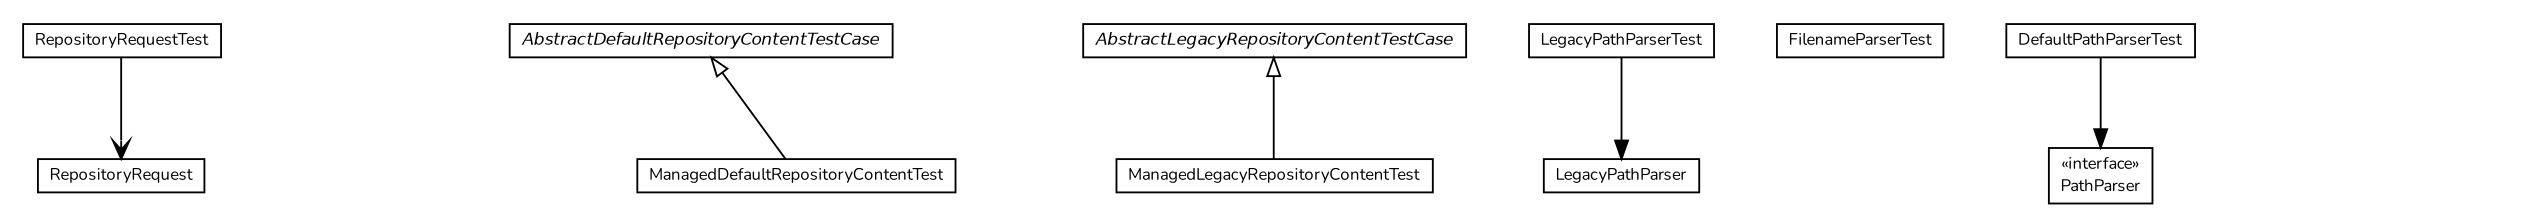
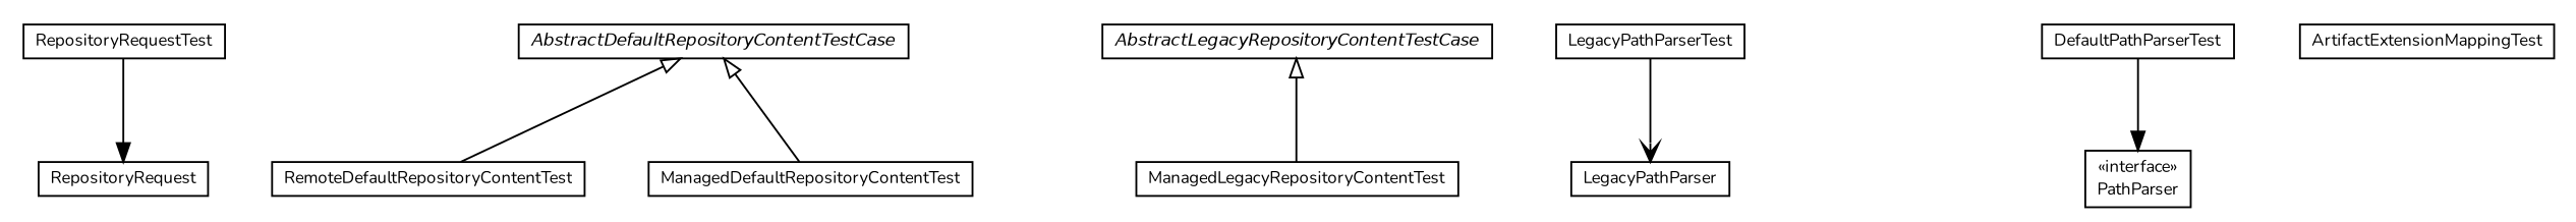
  digraph {
    fontname=Nunito
    node [fontcolor=black fontname=Nunito fontsize=9.0 shape=plaintext]
    edge [fontname=Nunito fontsize=10.0 headport=p labelfontname=Helvetica labelfontsize=10 tailport=p]
    n1 [label=<<table border="0" cellborder="1" cellspacing="0" cellpadding="2" port="p" href="./RepositoryRequestTest.html"> 		<tr><td><table border="0" cellspacing="0" cellpadding="1"> 			<tr><td> RepositoryRequestTest </td></tr> 		</table></td></tr> 		</table>>]
    n2 [label=<<table border="0" cellborder="1" cellspacing="0" cellpadding="2" port="p" href="http://java.sun.com/j2se/1.4.2/docs/api/org/apache/maven/archiva/repository/content/RepositoryRequest.html"> 		<tr><td><table border="0" cellspacing="0" cellpadding="1"> 			<tr><td> RepositoryRequest </td></tr> 		</table></td></tr> 		</table>>]
+   n3 [label=<<table border="0" cellborder="1" cellspacing="0" cellpadding="2" port="p" href="./RemoteDefaultRepositoryContentTest.html"> 		<tr><td><table border="0" cellspacing="0" cellpadding="1"> 			<tr><td> RemoteDefaultRepositoryContentTest </td></tr> 		</table></td></tr> 		</table>>]
    n4 [label=<<table border="0" cellborder="1" cellspacing="0" cellpadding="2" port="p" href="./ManagedLegacyRepositoryContentTest.html"> 		<tr><td><table border="0" cellspacing="0" cellpadding="1"> 			<tr><td> ManagedLegacyRepositoryContentTest </td></tr> 		</table></td></tr> 		</table>>]
    n5 [label=<<table border="0" cellborder="1" cellspacing="0" cellpadding="2" port="p" href="./ManagedDefaultRepositoryContentTest.html"> 		<tr><td><table border="0" cellspacing="0" cellpadding="1"> 			<tr><td> ManagedDefaultRepositoryContentTest </td></tr> 		</table></td></tr> 		</table>>]
    n6 [label=<<table border="0" cellborder="1" cellspacing="0" cellpadding="2" port="p" href="./LegacyPathParserTest.html"> 		<tr><td><table border="0" cellspacing="0" cellpadding="1"> 			<tr><td> LegacyPathParserTest </td></tr> 		</table></td></tr> 		</table>>]
    n7 [label=<<table border="0" cellborder="1" cellspacing="0" cellpadding="2" port="p" href="http://java.sun.com/j2se/1.4.2/docs/api/org/apache/maven/archiva/repository/content/LegacyPathParser.html"> 		<tr><td><table border="0" cellspacing="0" cellpadding="1"> 			<tr><td> LegacyPathParser </td></tr> 		</table></td></tr> 		</table>>]
-   n8 [label=<<table border="0" cellborder="1" cellspacing="0" cellpadding="2" port="p" href="./FilenameParserTest.html"> 		<tr><td><table border="0" cellspacing="0" cellpadding="1"> 			<tr><td> FilenameParserTest </td></tr> 		</table></td></tr> 		</table>>]
    n9 [label=<<table border="0" cellborder="1" cellspacing="0" cellpadding="2" port="p" href="./DefaultPathParserTest.html"> 		<tr><td><table border="0" cellspacing="0" cellpadding="1"> 			<tr><td> DefaultPathParserTest </td></tr> 		</table></td></tr> 		</table>>]
    n10 [label=<<table border="0" cellborder="1" cellspacing="0" cellpadding="2" port="p" href="http://java.sun.com/j2se/1.4.2/docs/api/org/apache/maven/archiva/repository/content/PathParser.html"> 		<tr><td><table border="0" cellspacing="0" cellpadding="1"> 			<tr><td> &laquo;interface&raquo; </td></tr> 			<tr><td> PathParser </td></tr> 		</table></td></tr> 		</table>>]
+   n11 [label=<<table border="0" cellborder="1" cellspacing="0" cellpadding="2" port="p" href="./ArtifactExtensionMappingTest.html"> 		<tr><td><table border="0" cellspacing="0" cellpadding="1"> 			<tr><td> ArtifactExtensionMappingTest </td></tr> 		</table></td></tr> 		</table>>]
    n12 [label=<<table border="0" cellborder="1" cellspacing="0" cellpadding="2" port="p" href="./AbstractLegacyRepositoryContentTestCase.html"> 		<tr><td><table border="0" cellspacing="0" cellpadding="1"> 			<tr><td><font face="Helvetica-Oblique"> AbstractLegacyRepositoryContentTestCase </font></td></tr> 		</table></td></tr> 		</table>>]
    n13 [label=<<table border="0" cellborder="1" cellspacing="0" cellpadding="2" port="p" href="./AbstractDefaultRepositoryContentTestCase.html"> 		<tr><td><table border="0" cellspacing="0" cellpadding="1"> 			<tr><td><font face="Helvetica-Oblique"> AbstractDefaultRepositoryContentTestCase </font></td></tr> 		</table></td></tr> 		</table>>]
-   n1 -> n2 [arrowhead=open color=black fontcolor=black]
-   n6 -> n7 [arrowhead=normal color=black fontcolor=black]
+   n1 -> n2 [arrowhead=normal color=black fontcolor=black]
+   n6 -> n7 [arrowhead=open color=black fontcolor=black]
    n9 -> n10 [arrowhead=normal color=black fontcolor=black]
    n12 -> n4 [arrowtail=empty dir=back fontsize=10]
+   n13 -> n3 [arrowtail=empty dir=back fontsize=10]
    n13 -> n5 [arrowtail=empty dir=back fontsize=10]
  }
